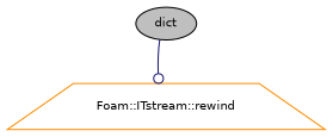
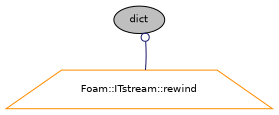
  digraph {
    rankdir=TB
    node [fontname=Helvetica fontsize=10]
    n1 [color=black fillcolor=grey75 fontcolor=black height=0.2 label=dict shape=ellipse style=filled width=0.4]
    n2 [color=darkorange height=0.2 label="Foam::ITstream::rewind" shape=trapezium width=0.4]
-   n1 -> n2 [color=midnightblue fontname=Helvetica fontsize=10 labelfontname=Helvetica labelfontsize=10 style=solid arrowhead=odot]
+   n2 -> n1 [color=midnightblue fontname=Helvetica fontsize=10 labelfontname=Helvetica labelfontsize=10 style=solid arrowhead=odot]
  }
